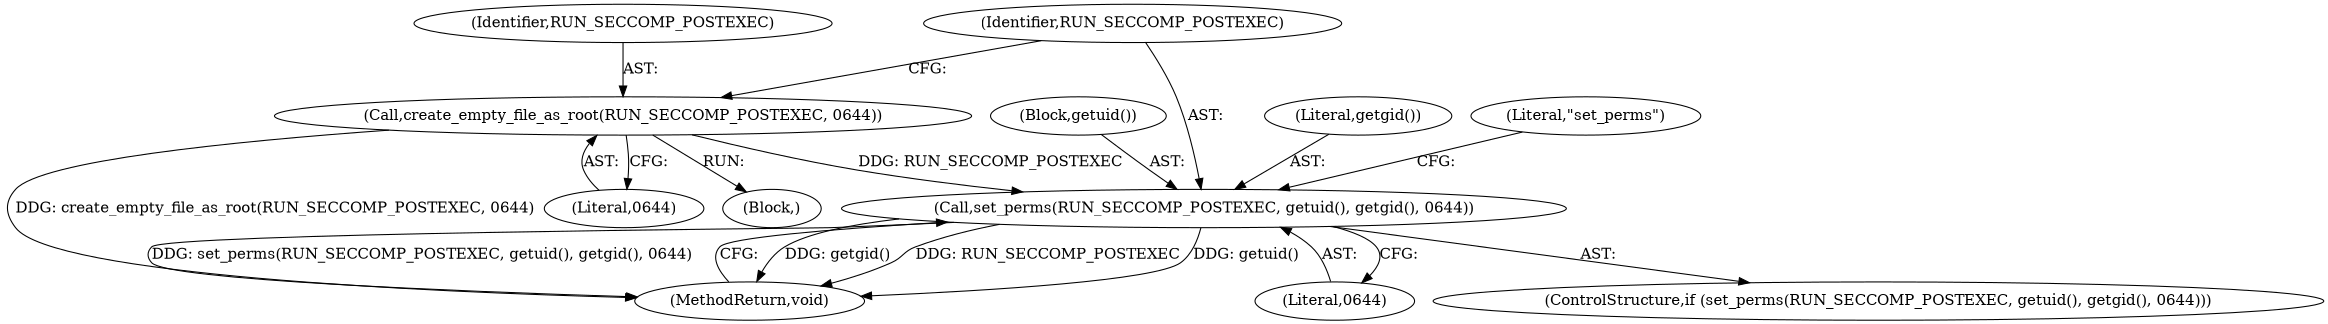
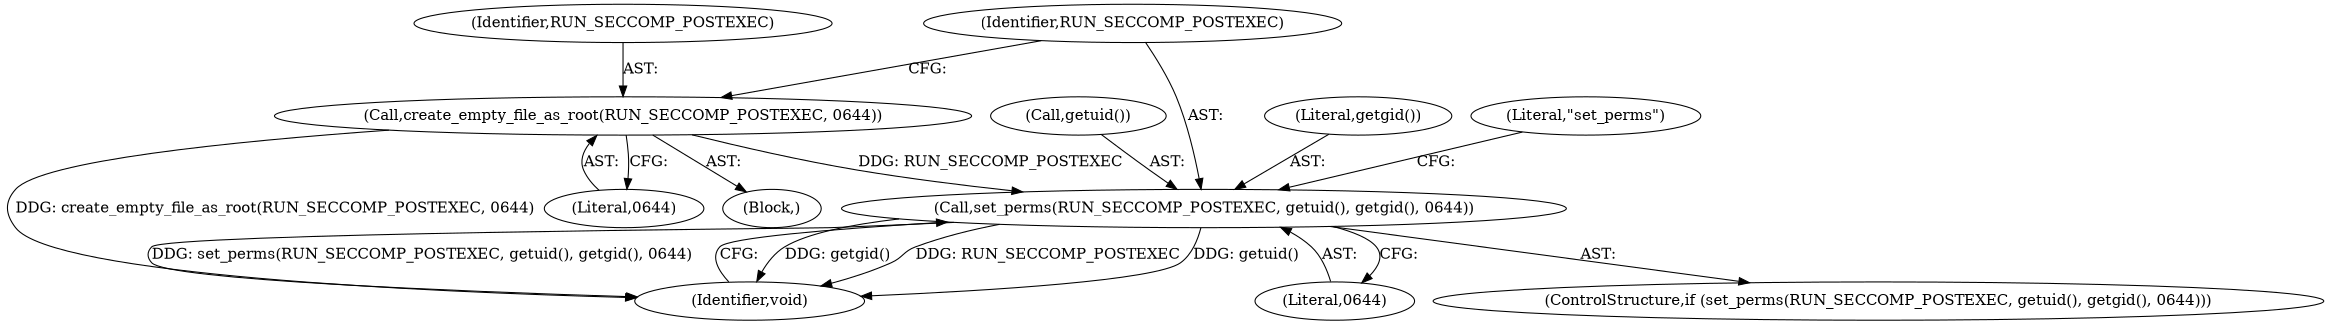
  digraph {
    n1 [label="(Call,create_empty_file_as_root(RUN_SECCOMP_POSTEXEC, 0644))"]
    n2 [label="(Call,set_perms(RUN_SECCOMP_POSTEXEC, getuid(), getgid(), 0644))"]
-   n3 [label="(MethodReturn,void)"]
+   n3 [label="(Identifier,void)"]
    n4 [label="(Block,)"]
    n5 [label="(Literal,0644)"]
    n6 [label="(Literal,0644)"]
    n7 [label="(ControlStructure,if (set_perms(RUN_SECCOMP_POSTEXEC, getuid(), getgid(), 0644)))"]
    n8 [label="(Identifier,RUN_SECCOMP_POSTEXEC)"]
    n9 [label="(Literal,getgid())"]
    n10 [label="(Literal,\"set_perms\")"]
-   n11 [label="(Block,getuid())"]
+   n11 [label="(Call,getuid())"]
    n12 [label="(Identifier,RUN_SECCOMP_POSTEXEC)"]
    n1 -> n2 [label="DDG: RUN_SECCOMP_POSTEXEC"]
    n1 -> n3 [label="DDG: create_empty_file_as_root(RUN_SECCOMP_POSTEXEC, 0644)"]
-   n1 -> n4 [label="RUN: "]
+   n1 -> n4 [label="AST: "]
    n1 -> n5 [label="CFG: "]
    n2 -> n3 [label="DDG: getgid()"]
    n2 -> n3 [label="DDG: RUN_SECCOMP_POSTEXEC"]
    n2 -> n3 [label="DDG: getuid()"]
    n2 -> n3 [label="DDG: set_perms(RUN_SECCOMP_POSTEXEC, getuid(), getgid(), 0644)"]
    n2 -> n6 [label="CFG: "]
    n2 -> n7 [label="AST: "]
    n3 -> n2 [label="CFG: "]
    n5 -> n1 [label="AST: "]
    n6 -> n2 [label="AST: "]
    n8 -> n1 [label="CFG: "]
    n8 -> n2 [label="AST: "]
    n9 -> n2 [label="AST: "]
    n10 -> n2 [label="CFG: "]
    n11 -> n2 [label="AST: "]
    n12 -> n1 [label="AST: "]
  }
